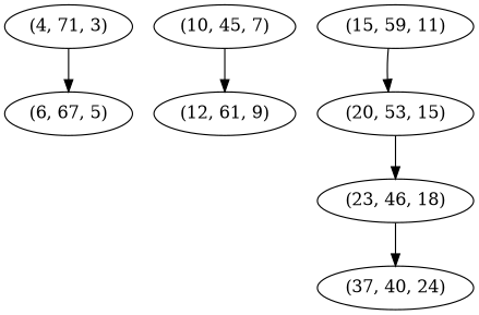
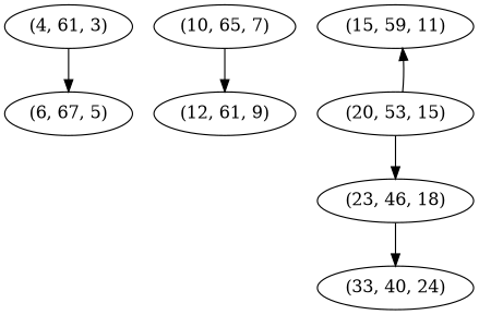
  digraph {
-   "(4, 71, 3)"
+   "(4, 71, 3)" [label="(4, 61, 3)"]
    "(6, 67, 5)"
-   "(10, 65, 7)" [label="(10, 45, 7)"]
+   "(10, 65, 7)"
    "(12, 61, 9)"
    "(15, 59, 11)"
    "(20, 53, 15)"
    "(23, 46, 18)"
-   "(33, 40, 24)" [label="(37, 40, 24)"]
+   "(33, 40, 24)"
    "(4, 71, 3)" -> "(6, 67, 5)"
    "(10, 65, 7)" -> "(12, 61, 9)"
-   "(15, 59, 11)" -> "(20, 53, 15)"
+   "(20, 53, 15)" -> "(15, 59, 11)"
    "(20, 53, 15)" -> "(23, 46, 18)"
    "(23, 46, 18)" -> "(33, 40, 24)"
  }
